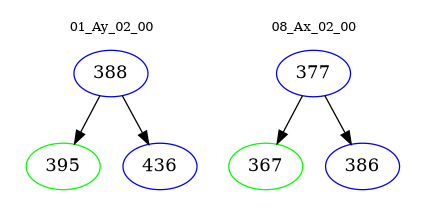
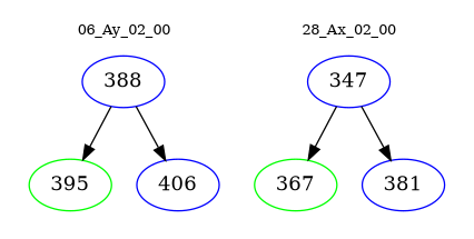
  digraph {
    node [color=blue]
    edge [color=black]
    n1 [label=388]
    n2 [color=green label=395]
-   n3 [label=436]
-   n4 [label=377]
+   n3 [label=406]
+   n4 [label=347]
    n5 [color=green label=367]
-   n6 [label=386]
+   n6 [label=381]
    subgraph cluster_1 {
      color=white
      fontsize=10
-     label="01_Ay_02_00"
+     label="06_Ay_02_00"
      n1
      n2
      n3
    }
    subgraph cluster_2 {
      color=white
      fontsize=10
-     label="08_Ax_02_00"
+     label="28_Ax_02_00"
      n4
      n5
      n6
    }
    n1 -> n2
    n1 -> n3
    n4 -> n5
    n4 -> n6
  }
